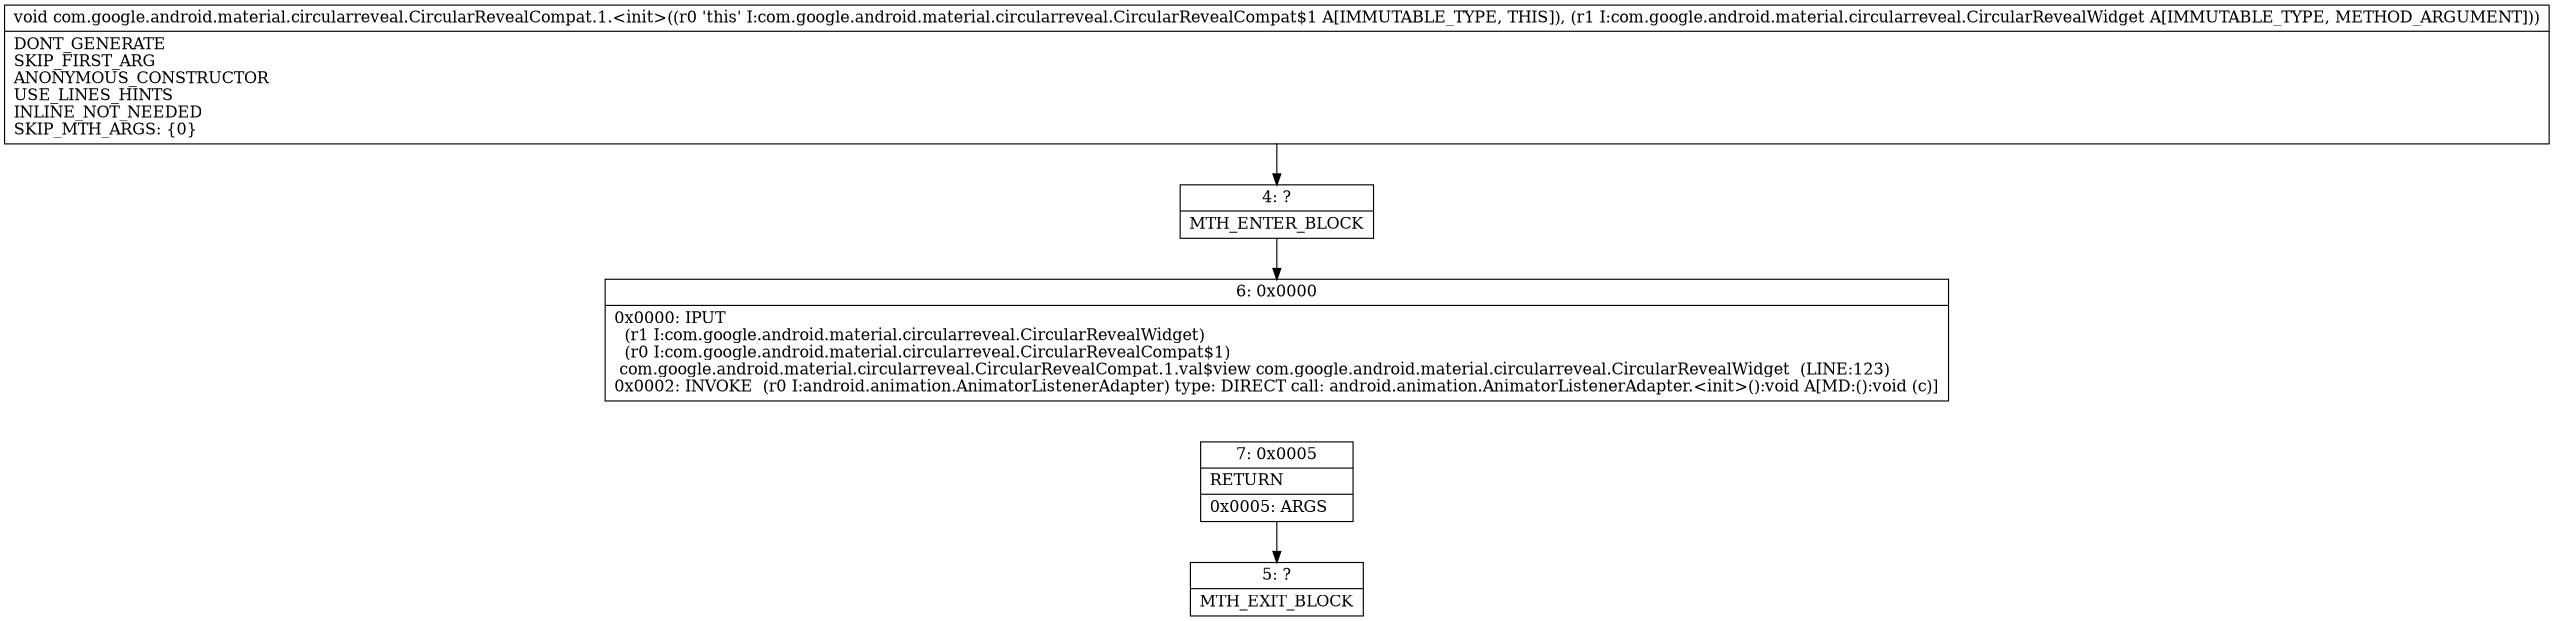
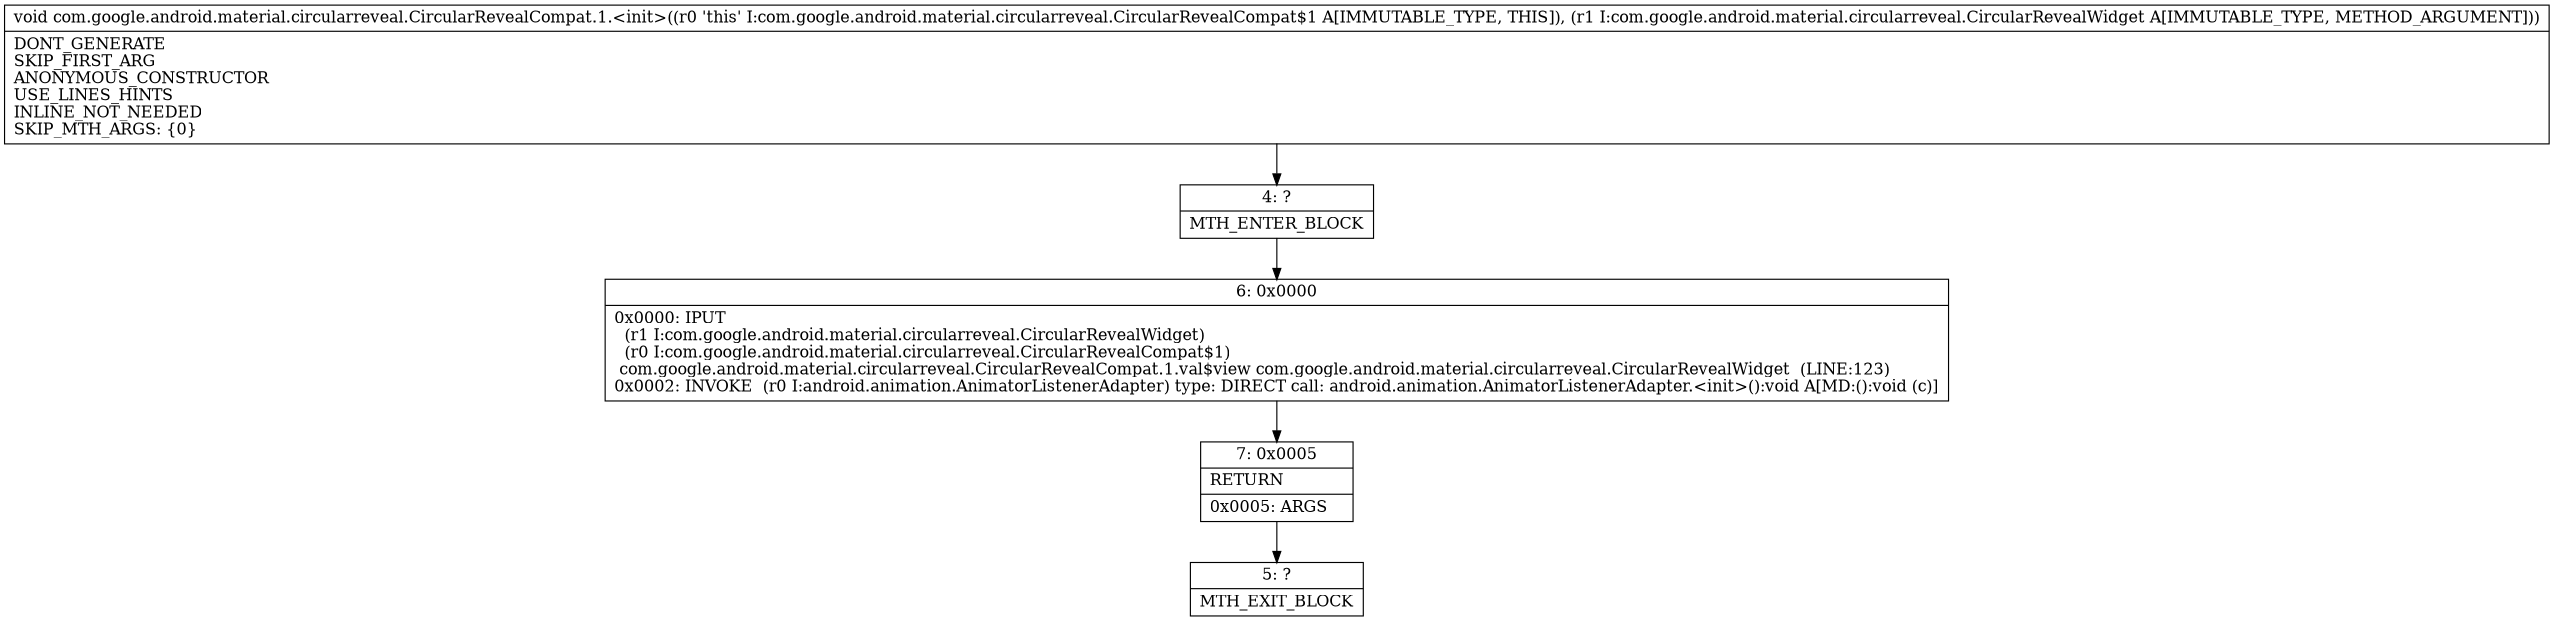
  digraph {
    node [shape=record]
    n1 [label="{4\:\ ?|MTH_ENTER_BLOCK\l}"]
    n2 [label="{6\:\ 0x0000|0x0000: IPUT  \l  (r1 I:com.google.android.material.circularreveal.CircularRevealWidget)\l  (r0 I:com.google.android.material.circularreveal.CircularRevealCompat$1)\l com.google.android.material.circularreveal.CircularRevealCompat.1.val$view com.google.android.material.circularreveal.CircularRevealWidget  (LINE:123)\l0x0002: INVOKE  (r0 I:android.animation.AnimatorListenerAdapter) type: DIRECT call: android.animation.AnimatorListenerAdapter.\<init\>():void A[MD:():void (c)]\l}"]
    n3 [label="{7\:\ 0x0005|RETURN\l|0x0005: ARGS   \l}"]
    n4 [label="{5\:\ ?|MTH_EXIT_BLOCK\l}"]
    n5 [label="{void com.google.android.material.circularreveal.CircularRevealCompat.1.\<init\>((r0 'this' I:com.google.android.material.circularreveal.CircularRevealCompat$1 A[IMMUTABLE_TYPE, THIS]), (r1 I:com.google.android.material.circularreveal.CircularRevealWidget A[IMMUTABLE_TYPE, METHOD_ARGUMENT]))  | DONT_GENERATE\lSKIP_FIRST_ARG\lANONYMOUS_CONSTRUCTOR\lUSE_LINES_HINTS\lINLINE_NOT_NEEDED\lSKIP_MTH_ARGS: \{0\}\l}"]
    n1 -> n2
+   n2 -> n3
    n3 -> n4
    n5 -> n1
  }
